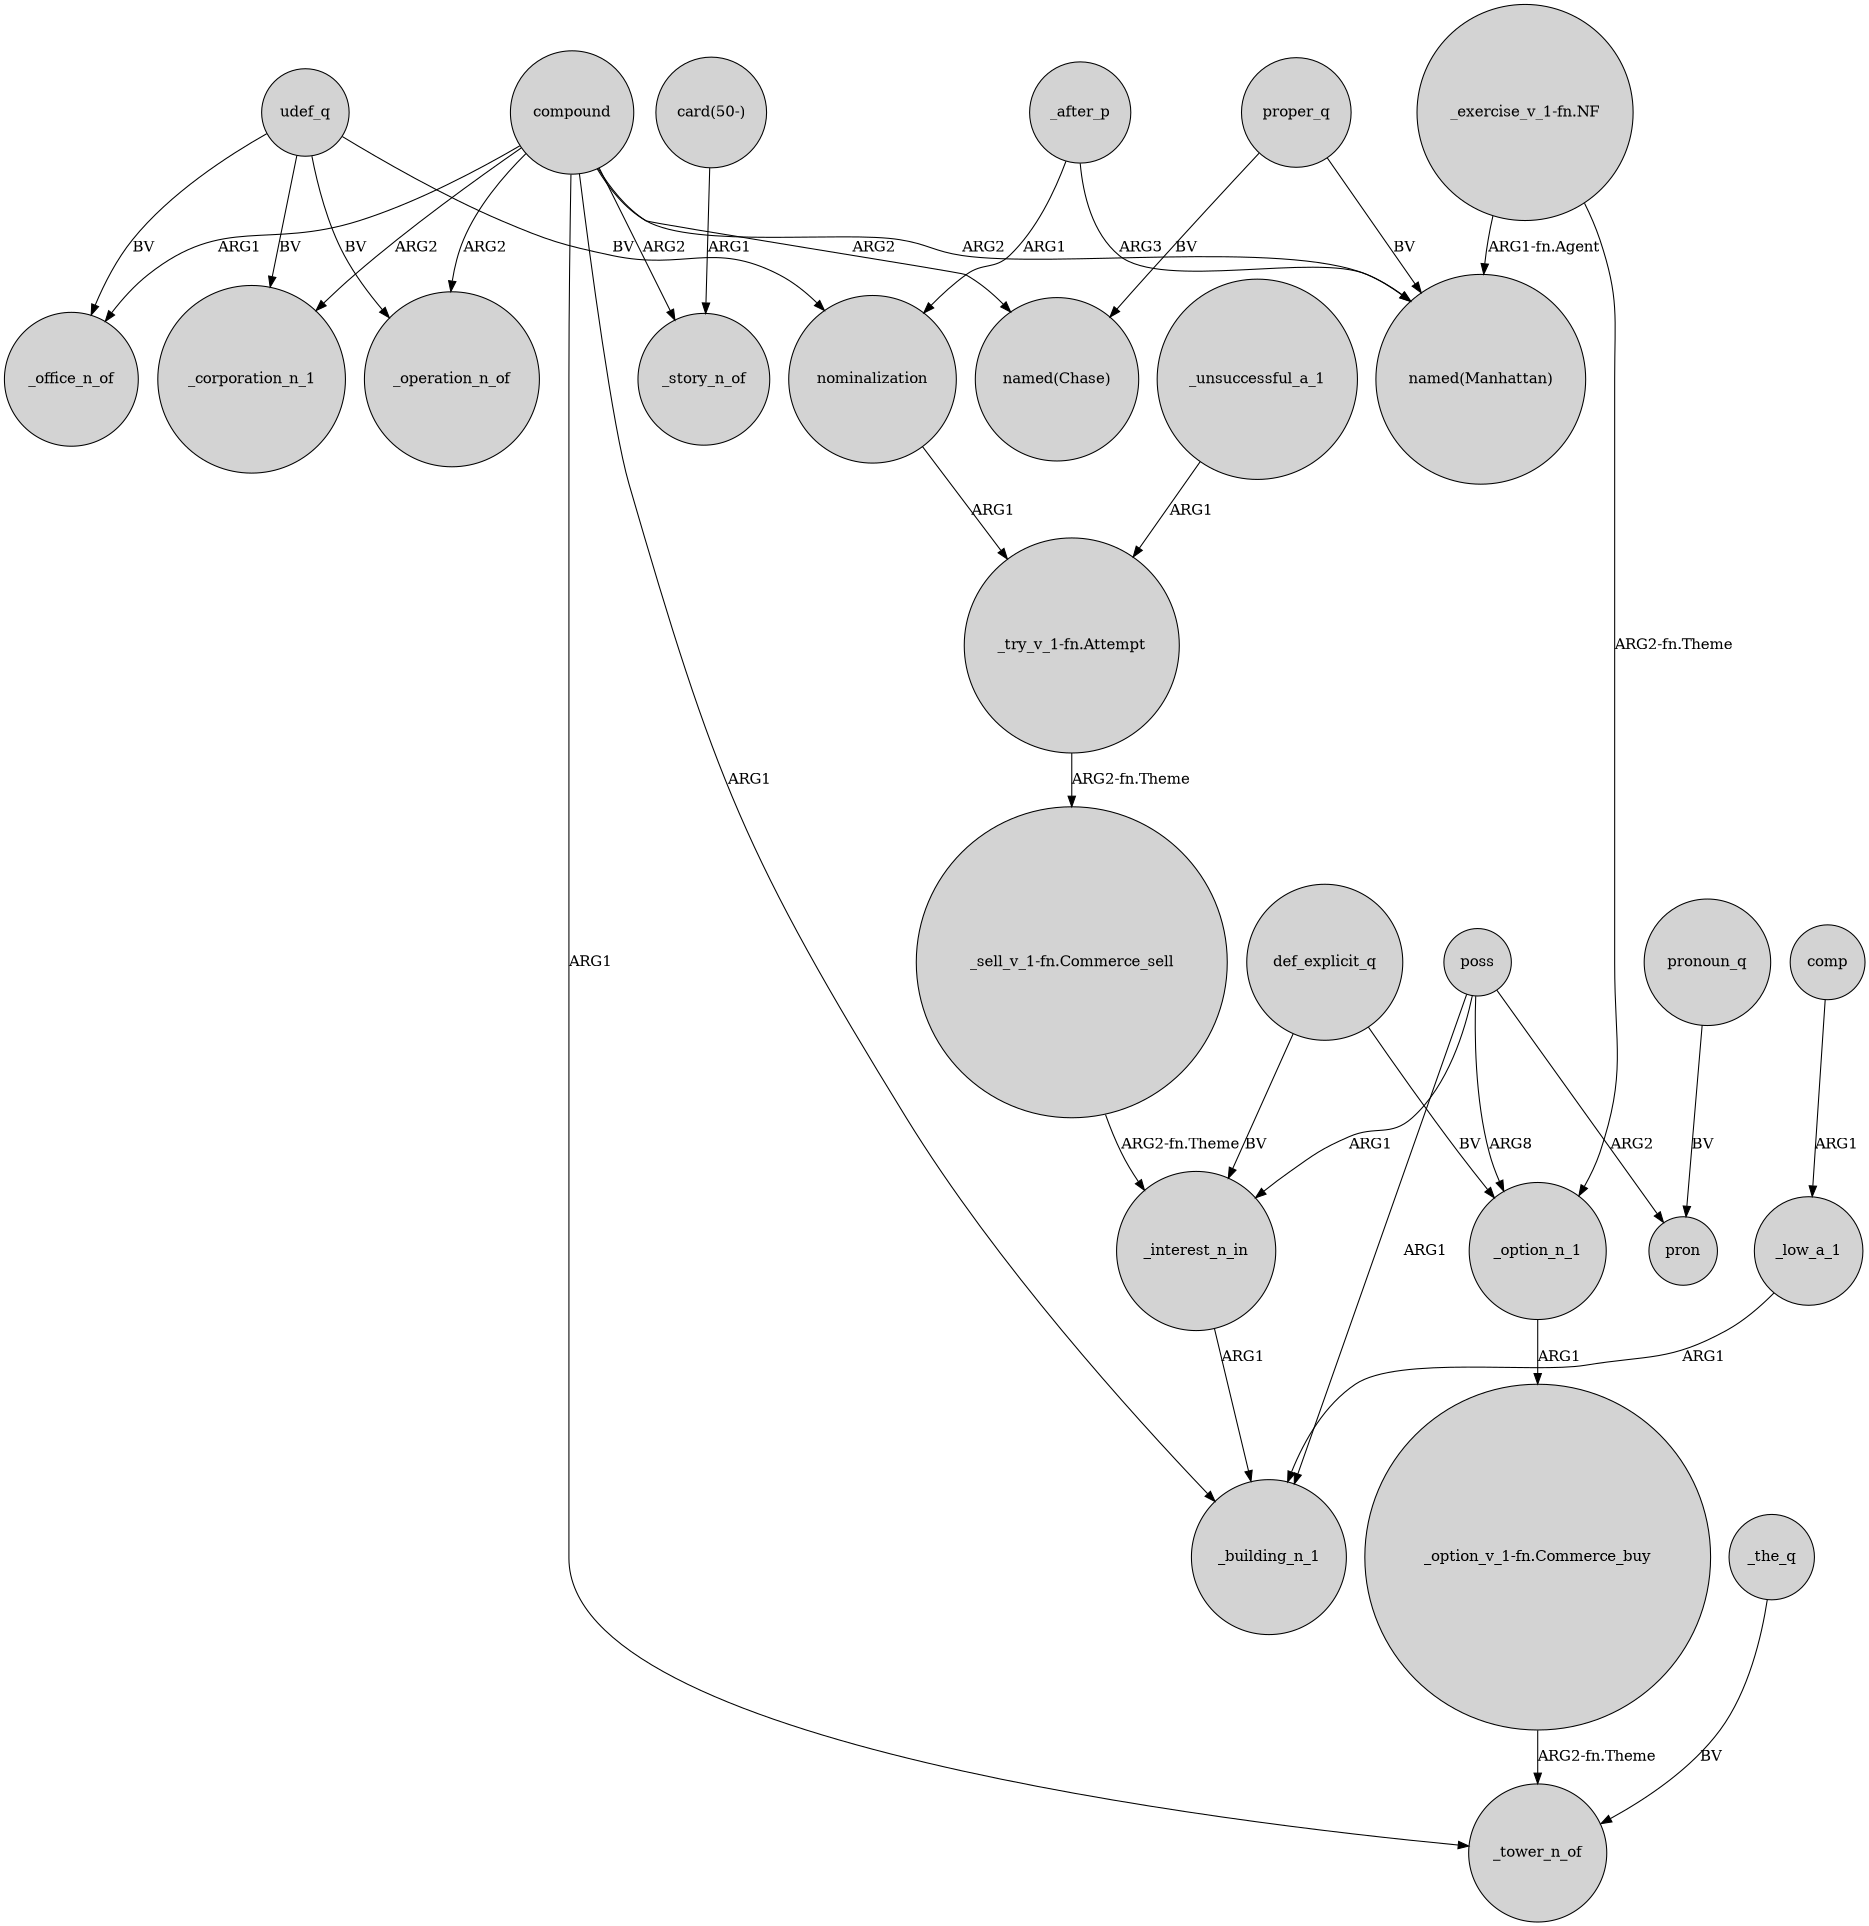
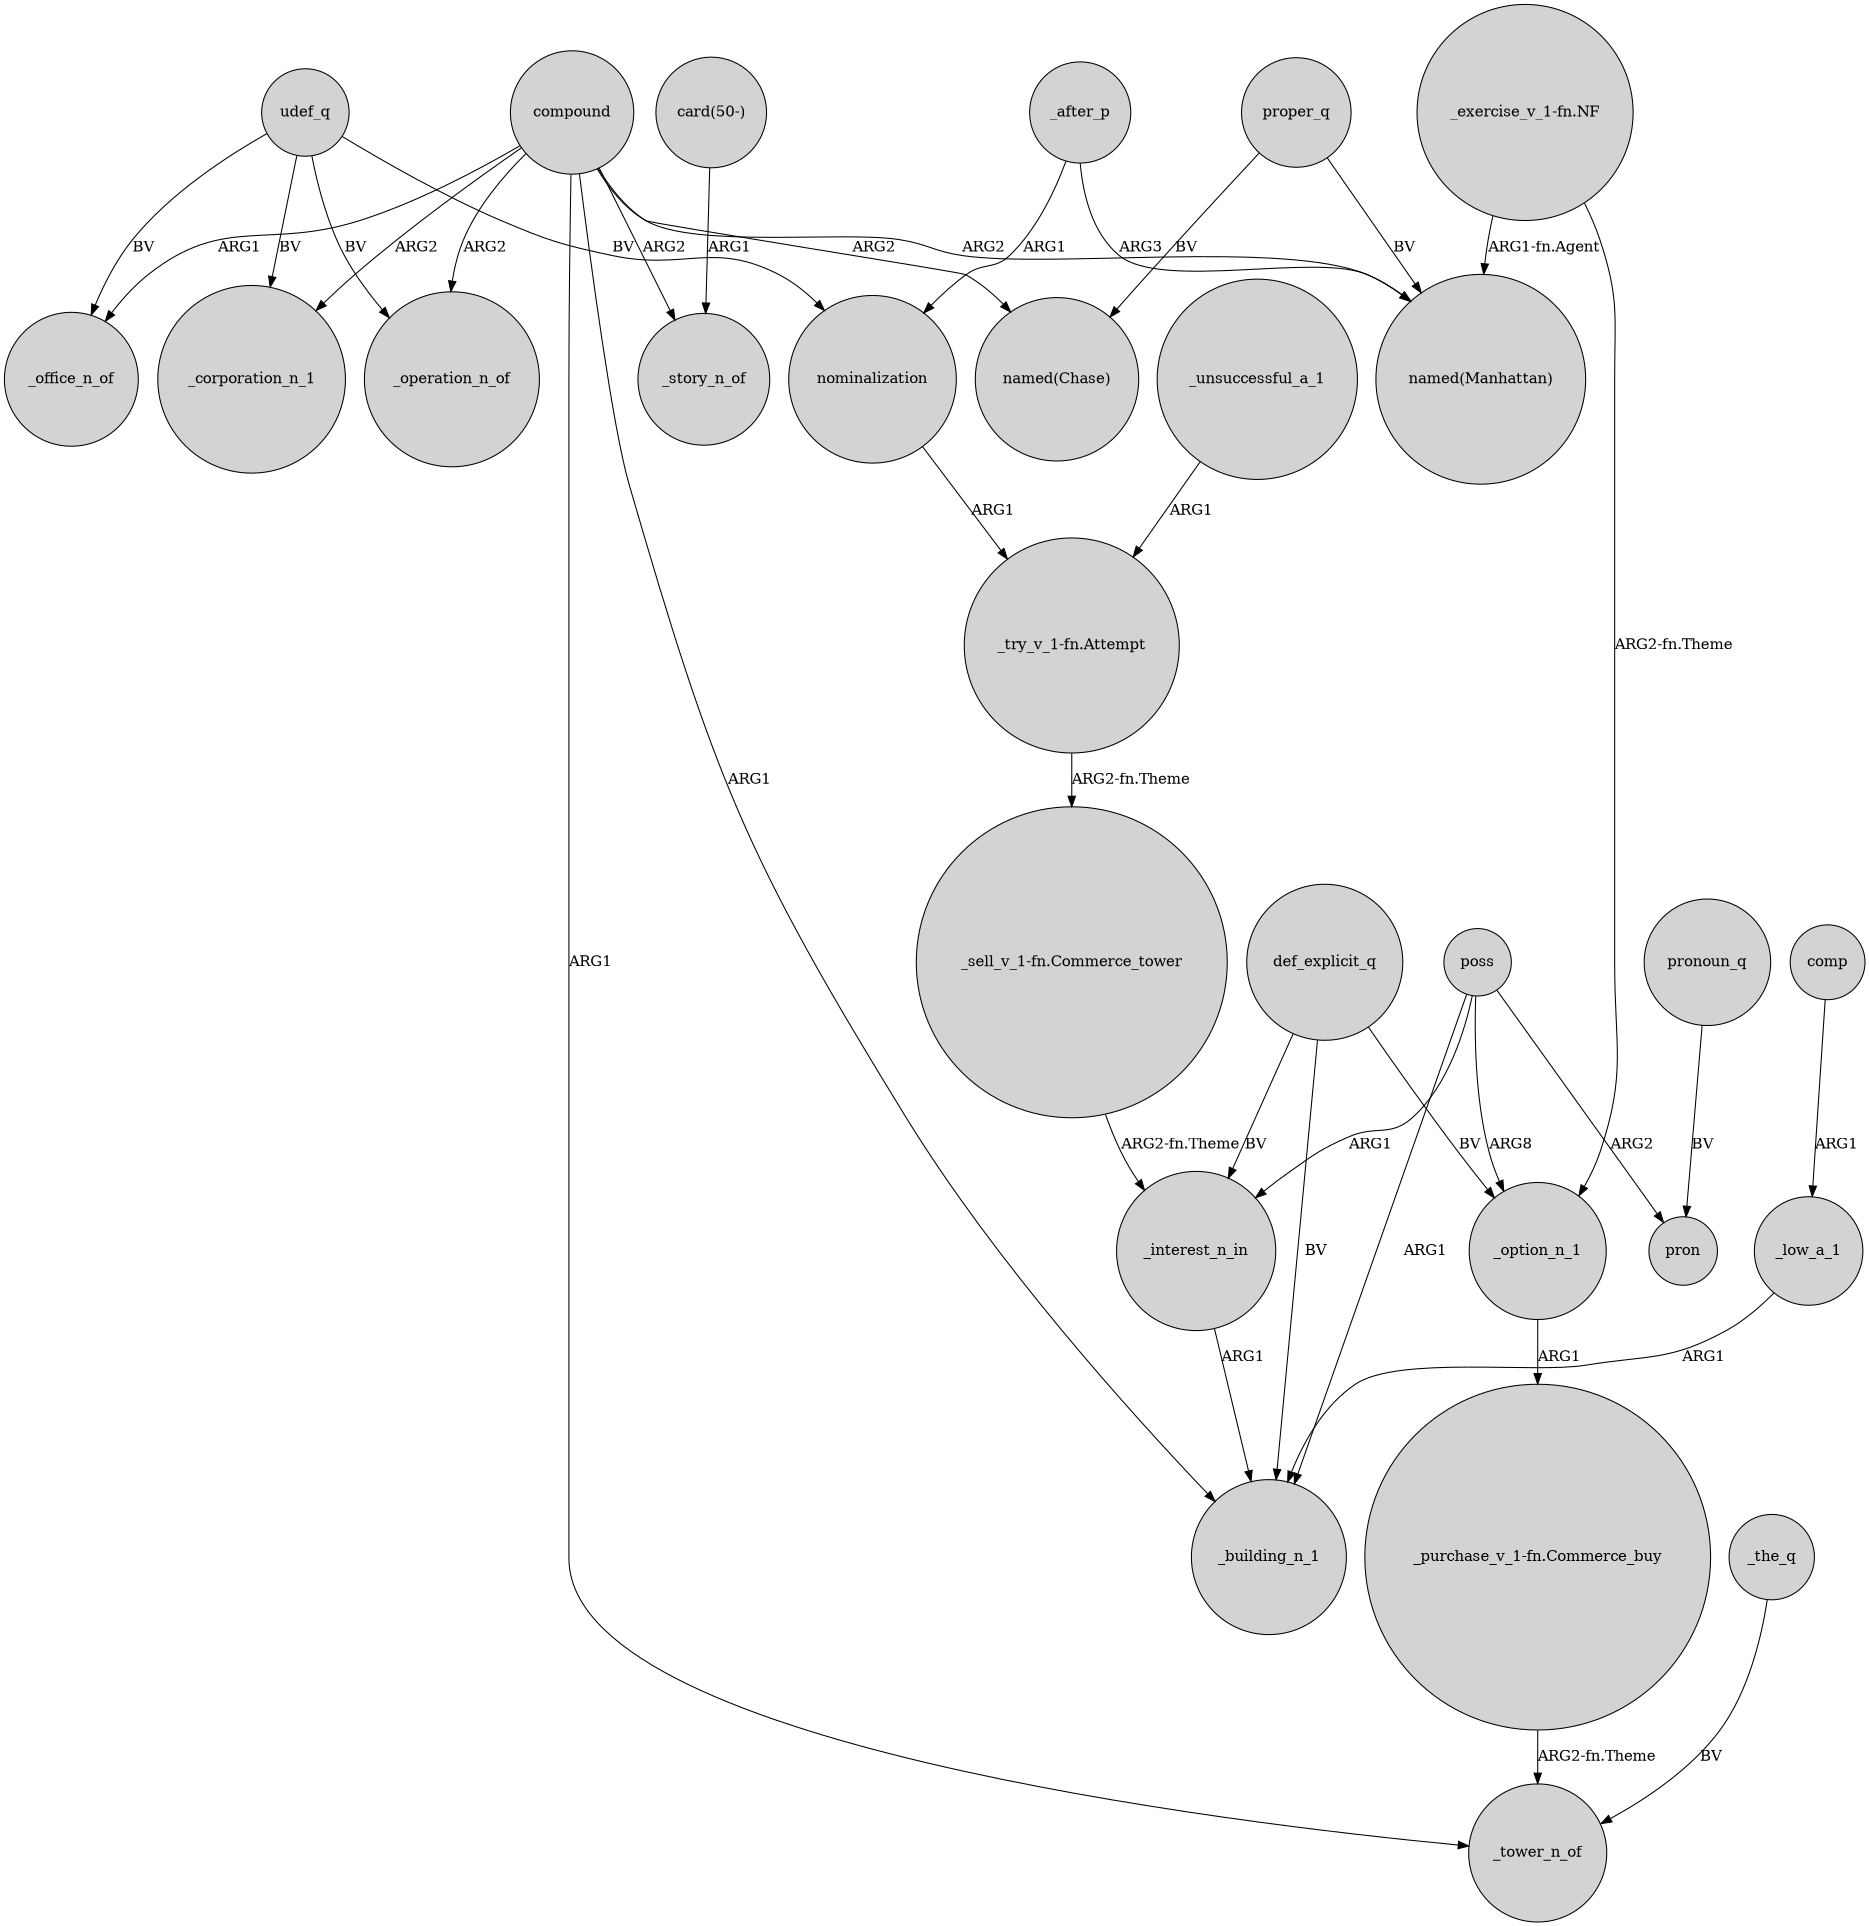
  digraph {
    node [shape=circle style=filled]
    udef_q
    _office_n_of
    _corporation_n_1
    _operation_n_of
    nominalization
    "_try_v_1-fn.Attempt"
    _unsuccessful_a_1
-   "_sell_v_1-fn.Commerce_sell"
+   "_sell_v_1-fn.Commerce_sell" [label="_sell_v_1-fn.Commerce_tower"]
    _interest_n_in
    poss
    pron
    _building_n_1
    _option_n_1
-   "_purchase_v_1-fn.Commerce_buy" [label="_option_v_1-fn.Commerce_buy"]
+   "_purchase_v_1-fn.Commerce_buy"
    def_explicit_q
    compound
    _story_n_of
    _tower_n_of
    "named(Chase)"
    "named(Manhattan)"
    proper_q
    "_exercise_v_1-fn.NF"
    pronoun_q
    _low_a_1
    "card(50-)"
    _after_p
    _the_q
    comp
    udef_q -> _office_n_of [label=BV]
    udef_q -> _corporation_n_1 [label=BV]
    udef_q -> _operation_n_of [label=BV]
    udef_q -> nominalization [label=BV]
    nominalization -> "_try_v_1-fn.Attempt" [label=ARG1]
    "_try_v_1-fn.Attempt" -> "_sell_v_1-fn.Commerce_sell" [label="ARG2-fn.Theme"]
    _unsuccessful_a_1 -> "_try_v_1-fn.Attempt" [label=ARG1]
    "_sell_v_1-fn.Commerce_sell" -> _interest_n_in [label="ARG2-fn.Theme"]
    _interest_n_in -> _building_n_1 [label=ARG1]
    poss -> _interest_n_in [label=ARG1]
    poss -> pron [label=ARG2]
    poss -> _building_n_1 [label=ARG1]
    poss -> _option_n_1 [label=ARG8]
    _option_n_1 -> "_purchase_v_1-fn.Commerce_buy" [label=ARG1]
    "_purchase_v_1-fn.Commerce_buy" -> _tower_n_of [label="ARG2-fn.Theme"]
    def_explicit_q -> _interest_n_in [label=BV]
+   def_explicit_q -> _building_n_1 [label=BV]
    def_explicit_q -> _option_n_1 [label=BV]
    compound -> _office_n_of [label=ARG1]
    compound -> _corporation_n_1 [label=ARG2]
    compound -> _operation_n_of [label=ARG2]
    compound -> _building_n_1 [label=ARG1]
    compound -> _story_n_of [label=ARG2]
    compound -> _tower_n_of [label=ARG1]
    compound -> "named(Chase)" [label=ARG2]
    compound -> "named(Manhattan)" [label=ARG2]
    proper_q -> "named(Chase)" [label=BV]
    proper_q -> "named(Manhattan)" [label=BV]
    "_exercise_v_1-fn.NF" -> _option_n_1 [label="ARG2-fn.Theme"]
    "_exercise_v_1-fn.NF" -> "named(Manhattan)" [label="ARG1-fn.Agent"]
    pronoun_q -> pron [label=BV]
    _low_a_1 -> _building_n_1 [label=ARG1]
    "card(50-)" -> _story_n_of [label=ARG1]
    _after_p -> nominalization [label=ARG1]
    _after_p -> "named(Manhattan)" [label=ARG3]
    _the_q -> _tower_n_of [label=BV]
    comp -> _low_a_1 [label=ARG1]
  }
